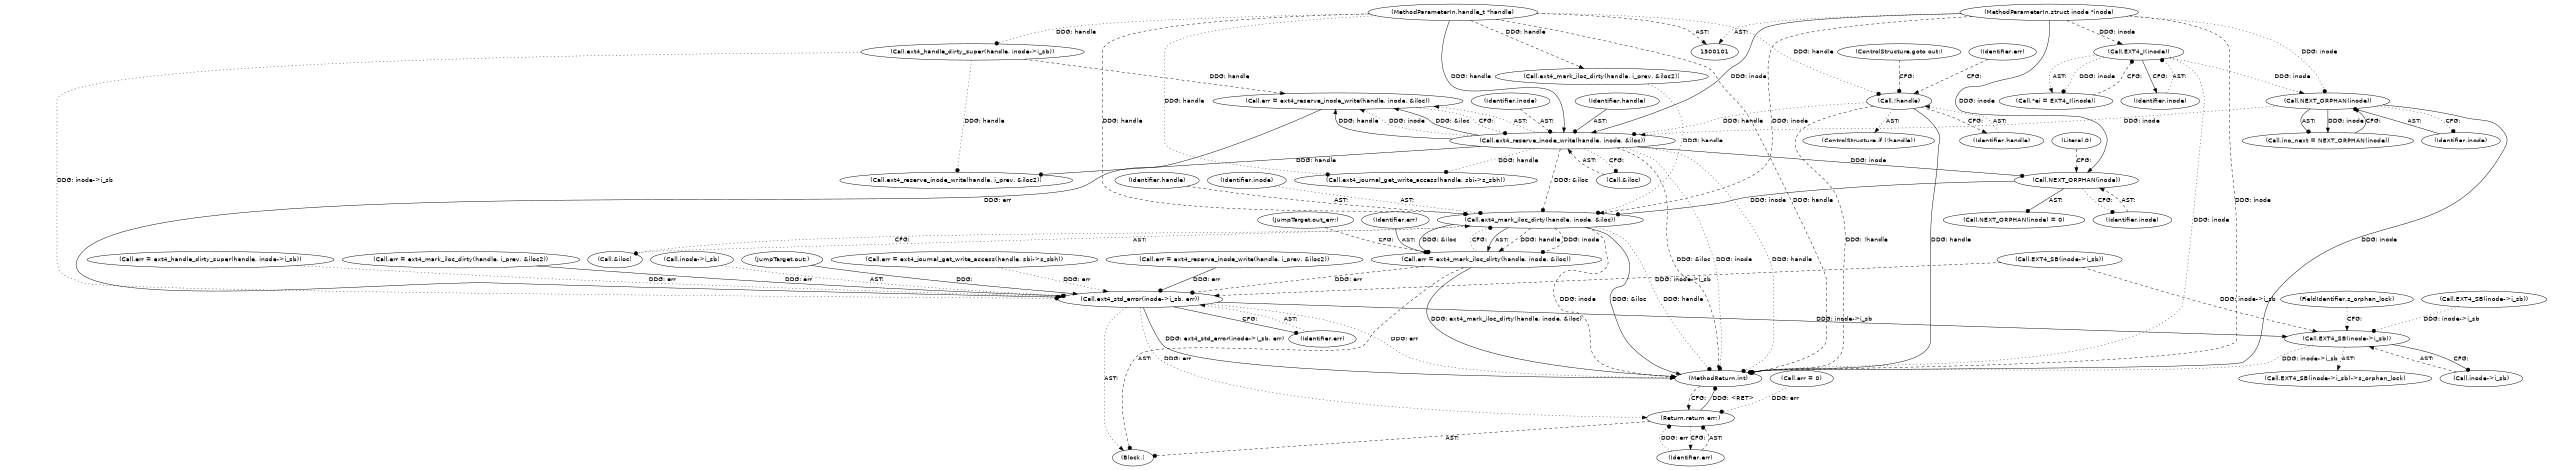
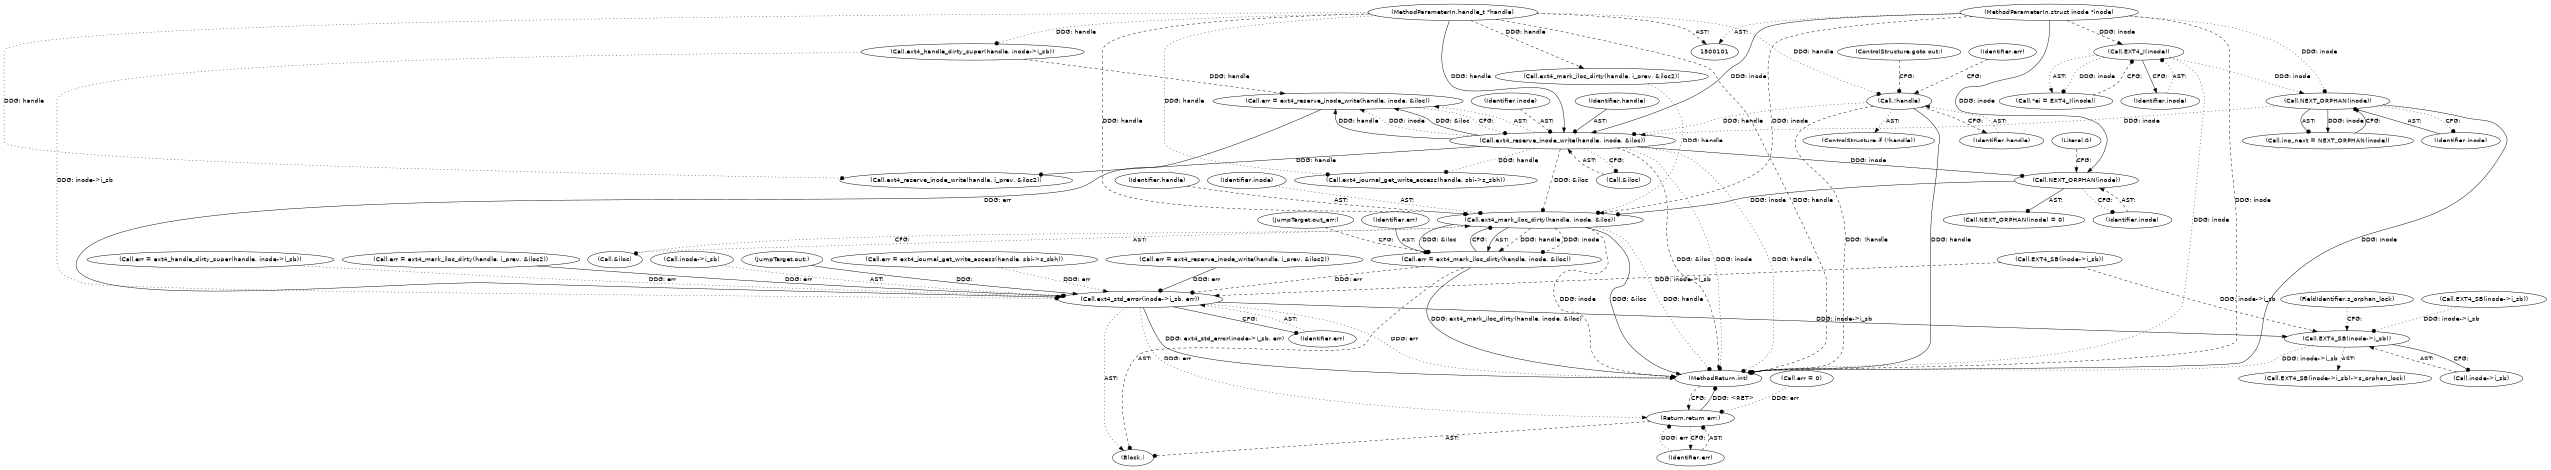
  digraph {
    fontname="DejaVu Sans"
    node [fontname="DejaVu Sans"]
    edge [arrowhead=dot fontname="DejaVu Sans" style=dotted]
    n1 [label="(Call,NEXT_ORPHAN(inode))"]
    n2 [label="(Call,ext4_mark_iloc_dirty(handle, inode, &iloc))"]
    n3 [label="(Identifier,inode)"]
    n4 [label="(Call,NEXT_ORPHAN(inode) = 0)"]
    n5 [label="(MethodReturn,int)"]
    n6 [label="(Call,err = ext4_mark_iloc_dirty(handle, inode, &iloc))"]
    n7 [label="(Call,&iloc)"]
    n8 [label="(Call,ext4_reserve_inode_write(handle, inode, &iloc))"]
    n9 [label="(Call,ext4_journal_get_write_access(handle, sbi->s_sbh))"]
    n10 [label="(Call,ext4_reserve_inode_write(handle, i_prev, &iloc2))"]
    n11 [label="(Call,err = ext4_reserve_inode_write(handle, inode, &iloc))"]
    n12 [label="(Call,&iloc)"]
    n13 [label="(Call,ext4_std_error(inode->i_sb, err))"]
    n14 [label="(Return,return err;)"]
    n15 [label="(Call,!handle)"]
    n16 [label="(ControlStructure,if (!handle))"]
    n17 [label="(Identifier,handle)"]
    n18 [label="(MethodParameterIn,handle_t *handle)"]
    n19 [label="(Call,ext4_handle_dirty_super(handle, inode->i_sb))"]
    n20 [label="(Call,ext4_mark_iloc_dirty(handle, i_prev, &iloc2))"]
    n21 [label=1500101]
    n22 [label="(Call,NEXT_ORPHAN(inode))"]
    n23 [label="(Call,ino_next = NEXT_ORPHAN(inode))"]
    n24 [label="(Identifier,inode)"]
    n25 [label="(Call,EXT4_I(inode))"]
    n26 [label="(Identifier,inode)"]
    n27 [label="(Call,*ei = EXT4_I(inode))"]
    n28 [label="(MethodParameterIn,struct inode *inode)"]
    n29 [label="(Block,)"]
    n30 [label="(Call,EXT4_SB(inode->i_sb))"]
    n31 [label="(Identifier,err)"]
    n32 [label="(Call,inode->i_sb)"]
    n33 [label="(Call,EXT4_SB(inode->i_sb)->s_orphan_lock)"]
    n34 [label="(Identifier,err)"]
    n35 [label="(FieldIdentifier,s_orphan_lock)"]
    n36 [label="(Call,inode->i_sb)"]
    n37 [label="(JumpTarget,out:)"]
    n38 [label="(Literal,0)"]
    n39 [label="(Identifier,err)"]
    n40 [label="(Identifier,handle)"]
    n41 [label="(Identifier,handle)"]
    n42 [label="(Call,err = 0)"]
    n43 [label="(Identifier,inode)"]
    n44 [label="(Call,err = ext4_journal_get_write_access(handle, sbi->s_sbh))"]
    n45 [label="(ControlStructure,goto out;)"]
    n46 [label="(JumpTarget,out_err:)"]
    n47 [label="(Call,err = ext4_reserve_inode_write(handle, i_prev, &iloc2))"]
    n48 [label="(Call,EXT4_SB(inode->i_sb))"]
    n49 [label="(Identifier,inode)"]
    n50 [label="(Call,err = ext4_handle_dirty_super(handle, inode->i_sb))"]
    n51 [label="(Call,err = ext4_mark_iloc_dirty(handle, i_prev, &iloc2))"]
    n52 [label="(Identifier,err)"]
    n53 [label="(Call,EXT4_SB(inode->i_sb))"]
    n1 -> n2 [label="DDG: inode" style=solid]
    n1 -> n3 [label="CFG: "]
    n1 -> n4 [label="AST: " style=solid]
    n2 -> n5 [arrowhead=normal label="DDG: inode" style=dashed]
    n2 -> n5 [arrowhead=normal label="DDG: &iloc" style=solid]
    n2 -> n5 [label="DDG: handle"]
    n2 -> n6 [arrowhead=normal label="AST: " style=solid]
    n2 -> n6 [arrowhead=normal label="DDG: handle" style=dashed]
    n2 -> n6 [label="DDG: inode" style=dashed]
    n2 -> n6 [label="DDG: &iloc" style=solid]
    n2 -> n7 [label="CFG: "]
    n3 -> n1 [arrowhead=normal label="AST: " style=dashed]
    n5 -> n14 [arrowhead=normal label="CFG: " style=dashed]
-   n6 -> n2 [label="CFG: "]
+   n6 -> n2 [label="CFG: " style=solid]
    n6 -> n5 [arrowhead=normal label="DDG: ext4_mark_iloc_dirty(handle, inode, &iloc)" style=solid]
    n6 -> n13 [label="DDG: err" style=dashed]
    n6 -> n29 [label="AST: " style=dashed]
    n7 -> n2 [arrowhead=normal label="AST: "]
    n8 -> n1 [label="DDG: inode" style=solid]
    n8 -> n2 [label="DDG: &iloc" style=dashed]
    n8 -> n5 [label="DDG: handle"]
    n8 -> n5 [arrowhead=normal label="DDG: &iloc" style=dashed]
    n8 -> n5 [label="DDG: inode"]
    n8 -> n9 [label="DDG: handle"]
    n8 -> n10 [label="DDG: handle" style=solid]
    n8 -> n11 [arrowhead=normal label="AST: "]
    n8 -> n11 [arrowhead=normal label="DDG: handle" style=solid]
    n8 -> n11 [arrowhead=normal label="DDG: inode"]
    n8 -> n11 [arrowhead=normal label="DDG: &iloc" style=solid]
    n8 -> n12 [label="CFG: "]
    n11 -> n8 [label="CFG: "]
    n11 -> n13 [arrowhead=normal label="DDG: err" style=solid]
    n12 -> n8 [arrowhead=normal label="AST: " style=dashed]
    n13 -> n5 [arrowhead=normal label="DDG: ext4_std_error(inode->i_sb, err)" style=solid]
    n13 -> n5 [arrowhead=normal label="DDG: err"]
    n13 -> n14 [arrowhead=normal label="DDG: err"]
    n13 -> n29 [arrowhead=normal label="AST: "]
    n13 -> n30 [arrowhead=normal label="DDG: inode->i_sb" style=solid]
    n13 -> n31 [label="CFG: " style=solid]
    n14 -> n5 [label="DDG: <RET>" style=solid]
    n14 -> n29 [label="AST: " style=dashed]
    n14 -> n34 [arrowhead=normal label="CFG: "]
    n15 -> n5 [label="DDG: !handle" style=dashed]
    n15 -> n5 [arrowhead=normal label="DDG: handle" style=solid]
    n15 -> n8 [label="DDG: handle"]
    n15 -> n16 [arrowhead=normal label="AST: "]
    n15 -> n17 [arrowhead=normal label="CFG: " style=dashed]
    n17 -> n15 [arrowhead=normal label="AST: "]
    n18 -> n2 [arrowhead=normal label="DDG: handle" style=dashed]
    n18 -> n5 [label="DDG: handle" style=dashed]
    n18 -> n8 [arrowhead=normal label="DDG: handle" style=solid]
    n18 -> n9 [label="DDG: handle"]
-   n19 -> n10 [label="DDG: handle"]
+   n18 -> n10 [label="DDG: handle"]
    n18 -> n15 [label="DDG: handle"]
    n18 -> n19 [label="DDG: handle"]
    n18 -> n20 [arrowhead=normal label="DDG: handle" style=dashed]
    n18 -> n21 [arrowhead=normal label="AST: " style=dashed]
    n19 -> n11 [arrowhead=normal label="DDG: handle" style=dashed]
    n19 -> n13 [label="DDG: inode->i_sb"]
    n20 -> n2 [label="DDG: handle"]
    n22 -> n5 [label="DDG: inode" style=solid]
    n22 -> n8 [arrowhead=normal label="DDG: inode"]
    n22 -> n23 [label="AST: " style=solid]
    n22 -> n23 [arrowhead=normal label="DDG: inode" style=solid]
    n22 -> n24 [label="CFG: "]
    n23 -> n22 [arrowhead=normal label="CFG: " style=solid]
    n24 -> n22 [label="AST: " style=solid]
    n25 -> n5 [label="DDG: inode"]
    n25 -> n22 [arrowhead=normal label="DDG: inode"]
    n25 -> n26 [arrowhead=normal label="CFG: " style=solid]
    n25 -> n27 [arrowhead=normal label="AST: "]
    n25 -> n27 [label="DDG: inode"]
    n26 -> n25 [label="AST: "]
    n27 -> n25 [label="CFG: " style=dashed]
    n28 -> n1 [arrowhead=normal label="DDG: inode" style=solid]
    n28 -> n2 [arrowhead=normal label="DDG: inode" style=dashed]
    n28 -> n5 [arrowhead=normal label="DDG: inode" style=dashed]
    n28 -> n8 [arrowhead=normal label="DDG: inode" style=solid]
    n28 -> n21 [arrowhead=normal label="AST: "]
    n28 -> n22 [label="DDG: inode"]
    n28 -> n25 [arrowhead=normal label="DDG: inode" style=dashed]
    n30 -> n5 [arrowhead=normal label="DDG: inode->i_sb"]
    n30 -> n32 [label="CFG: " style=solid]
    n30 -> n33 [arrowhead=normal label="AST: "]
    n31 -> n13 [arrowhead=normal label="AST: "]
    n32 -> n30 [arrowhead=normal label="AST: " style=dashed]
    n34 -> n14 [label="AST: " style=dashed]
    n34 -> n14 [label="DDG: err"]
    n35 -> n30 [arrowhead=normal label="CFG: "]
    n36 -> n13 [label="AST: "]
    n37 -> n13 [arrowhead=normal label="DDG: " style=solid]
    n38 -> n1 [arrowhead=normal label="CFG: " style=dashed]
    n39 -> n15 [arrowhead=normal label="CFG: " style=dashed]
    n40 -> n8 [label="AST: " style=solid]
    n41 -> n2 [label="AST: " style=dashed]
    n42 -> n14 [label="DDG: err"]
    n43 -> n8 [label="AST: " style=dashed]
    n44 -> n13 [arrowhead=normal label="DDG: err"]
    n45 -> n15 [label="CFG: " style=dashed]
    n46 -> n6 [label="CFG: " style=dashed]
    n47 -> n13 [label="DDG: err" style=solid]
    n48 -> n13 [arrowhead=normal label="DDG: inode->i_sb" style=dashed]
    n48 -> n30 [arrowhead=normal label="DDG: inode->i_sb" style=dashed]
    n49 -> n2 [label="AST: "]
    n50 -> n13 [arrowhead=normal label="DDG: err"]
    n51 -> n13 [label="DDG: err" style=solid]
    n52 -> n6 [label="AST: " style=solid]
    n53 -> n30 [label="DDG: inode->i_sb"]
  }
